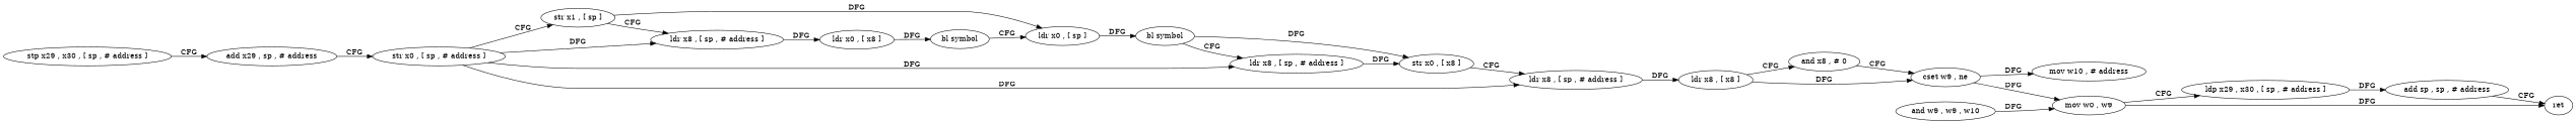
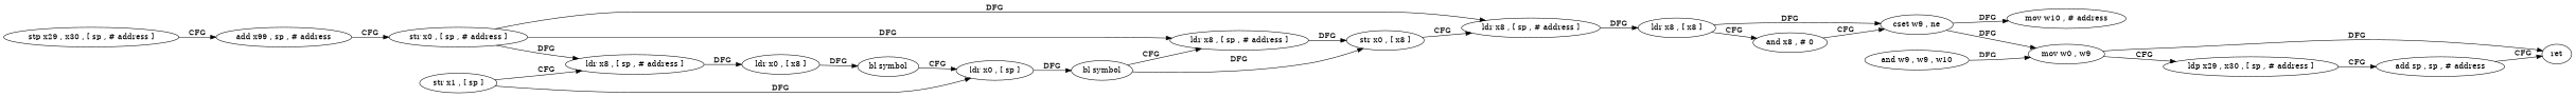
  digraph {
    fontname="DejaVu Serif"
    rankdir=LR
    node [fontname="DejaVu Serif"]
    edge [fontname="DejaVu Serif"]
    n1 [label="stp x29 , x30 , [ sp , # address ]"]
-   n2 [label="add x29 , sp , # address"]
+   n2 [label="add x99 , sp , # address"]
    n3 [label="str x0 , [ sp , # address ]"]
    n4 [label="str x1 , [ sp ]"]
    n5 [label="ldr x8 , [ sp , # address ]"]
    n6 [label="ldr x8 , [ sp , # address ]"]
    n7 [label="ldr x8 , [ sp , # address ]"]
    n8 [label="ldr x0 , [ sp ]"]
    n9 [label="ldr x0 , [ x8 ]"]
    n10 [label="str x0 , [ x8 ]"]
    n11 [label="ldr x8 , [ x8 ]"]
    n12 [label="bl symbol"]
    n13 [label="bl symbol"]
    n14 [label="and x8 , # 0"]
    n15 [label="cset w9 , ne"]
    n16 [label="mov w10 , # address"]
    n17 [label="mov w0 , w9"]
    n18 [label="and w9 , w9 , w10"]
    n19 [label="ldp x29 , x30 , [ sp , # address ]"]
    n20 [label=ret]
    n21 [label="add sp , sp , # address"]
    n1 -> n2 [label=CFG]
    n2 -> n3 [label=CFG]
-   n3 -> n4 [label=CFG]
    n3 -> n5 [label=DFG]
    n3 -> n6 [label=DFG]
    n3 -> n7 [label=DFG]
    n4 -> n5 [label=CFG]
    n4 -> n8 [label=DFG]
    n5 -> n9 [label=DFG]
    n6 -> n10 [label=DFG]
    n7 -> n11 [label=DFG]
    n8 -> n12 [label=DFG]
    n9 -> n13 [label=DFG]
    n10 -> n7 [label=CFG]
    n11 -> n14 [label=CFG]
    n11 -> n15 [label=DFG]
    n12 -> n6 [label=CFG]
    n12 -> n10 [label=DFG]
    n13 -> n8 [label=CFG]
    n14 -> n15 [label=CFG]
    n15 -> n16 [label=DFG]
    n15 -> n17 [label=DFG]
    n17 -> n19 [label=CFG]
    n17 -> n20 [label=DFG]
    n18 -> n17 [label=DFG]
-   n19 -> n21 [label=DFG]
+   n19 -> n21 [label=CFG]
    n21 -> n20 [label=CFG]
  }
